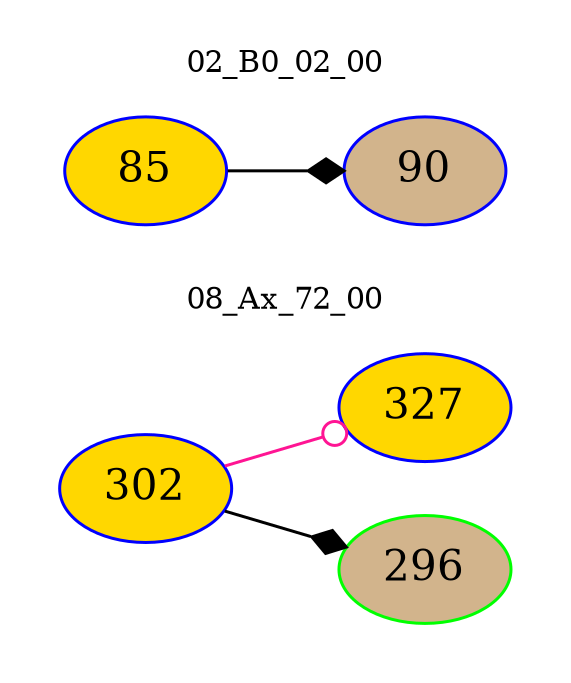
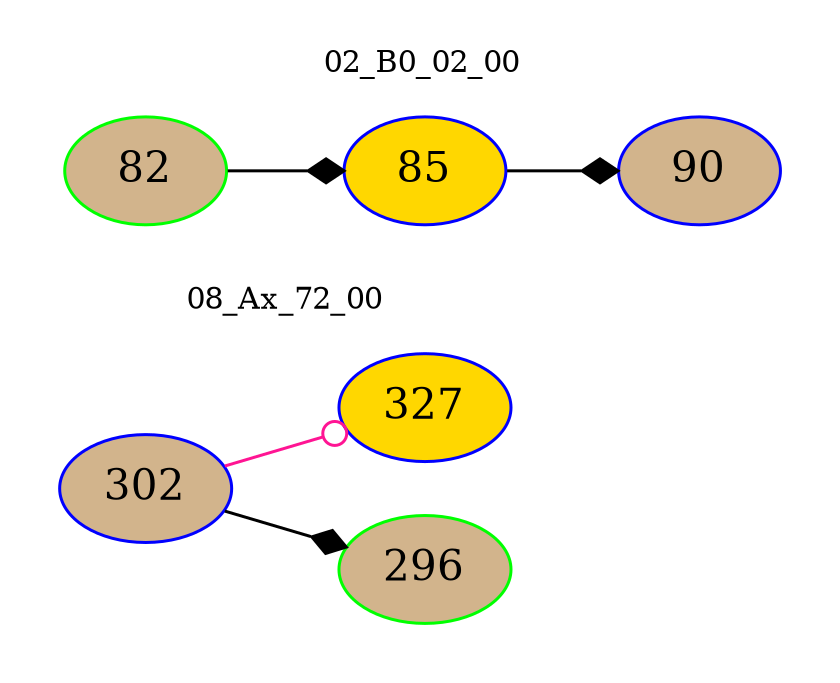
  digraph {
    rankdir=LR
    node [color=blue fillcolor=tan style=filled]
    edge [arrowhead=diamond color=black]
    n1 [color=green label=296]
-   n2 [fillcolor=gold label=302]
+   n2 [label=302]
    n3 [fillcolor=gold label=327]
+   n4 [color=green label=82]
    n5 [fillcolor=gold label=85]
    n6 [label=90]
    subgraph cluster_1 {
      color=white
      fontsize=10
      label="08_Ax_72_00"
      n1
      n2
      n3
    }
    subgraph cluster_2 {
      color=white
      fontsize=10
      label="02_B0_02_00"
+     n4
      n5
      n6
    }
    n2 -> n1
    n2 -> n3 [arrowhead=odot color=deeppink]
+   n4 -> n5
    n5 -> n6
  }
